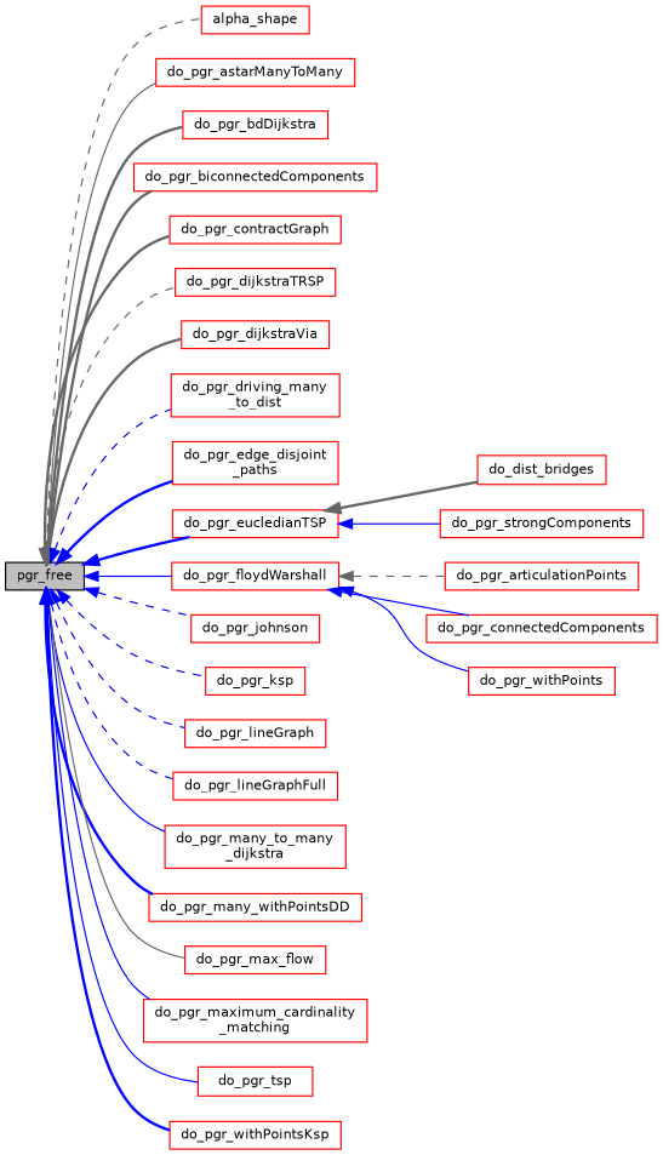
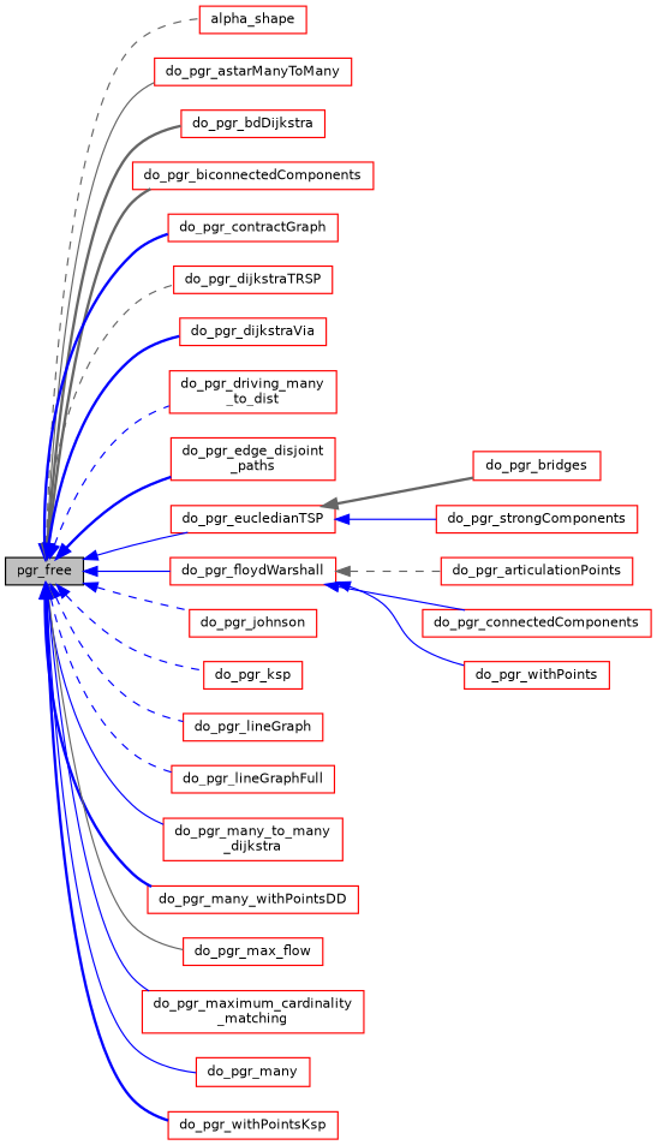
  digraph {
    rankdir=LR
    node [color=red fillcolor=white fontname=Helvetica fontsize=10 shape=record style=filled]
    edge [color=blue dir=back fontname=Helvetica fontsize=10 labelfontname=Helvetica labelfontsize=10 style=solid]
    n1 [color=black fillcolor=grey75 fontcolor=black height=0.2 label=pgr_free width=0.4]
    n2 [height=0.2 label=alpha_shape width=0.4]
    n3 [height=0.2 label=do_pgr_astarManyToMany width=0.4]
    n4 [height=0.2 label=do_pgr_bdDijkstra width=0.4]
    n5 [height=0.2 label=do_pgr_biconnectedComponents width=0.4]
    n6 [height=0.2 label=do_pgr_contractGraph width=0.4]
    n7 [height=0.2 label=do_pgr_dijkstraTRSP width=0.4]
    n8 [height=0.2 label=do_pgr_dijkstraVia width=0.4]
    n9 [height=0.2 label="do_pgr_driving_many\l_to_dist" width=0.4]
    n10 [height=0.2 label="do_pgr_edge_disjoint\l_paths" width=0.4]
    n11 [height=0.2 label=do_pgr_eucledianTSP width=0.4]
    n12 [height=0.2 label=do_pgr_floydWarshall width=0.4]
    n13 [height=0.2 label=do_pgr_johnson width=0.4]
    n14 [height=0.2 label=do_pgr_ksp width=0.4]
    n15 [height=0.2 label=do_pgr_lineGraph width=0.4]
    n16 [height=0.2 label=do_pgr_lineGraphFull width=0.4]
    n17 [height=0.2 label="do_pgr_many_to_many\l_dijkstra" width=0.4]
    n18 [height=0.2 label=do_pgr_many_withPointsDD width=0.4]
    n19 [height=0.2 label=do_pgr_max_flow width=0.4]
    n20 [height=0.2 label="do_pgr_maximum_cardinality\l_matching" width=0.4]
-   n21 [height=0.2 label=do_pgr_tsp width=0.4]
+   n21 [height=0.2 label=do_pgr_many width=0.4]
    n22 [height=0.2 label=do_pgr_withPointsKsp width=0.4]
    n23 [height=0.2 label=do_pgr_articulationPoints width=0.4]
-   n24 [height=0.2 label=do_dist_bridges width=0.4]
+   n24 [height=0.2 label=do_pgr_bridges width=0.4]
    n25 [height=0.2 label=do_pgr_connectedComponents width=0.4]
    n26 [height=0.2 label=do_pgr_strongComponents width=0.4]
    n27 [height=0.2 label=do_pgr_withPoints width=0.4]
    n1 -> n2 [color=gray40 style=dashed]
    n1 -> n3 [color=gray40]
    n1 -> n4 [color=gray40 style=bold]
    n1 -> n5 [color=gray40 style=bold]
-   n1 -> n6 [color=gray40 style=bold]
+   n1 -> n6 [style=bold]
    n1 -> n7 [color=gray40 style=dashed]
-   n1 -> n8 [color=gray40 style=bold]
+   n1 -> n8 [style=bold]
    n1 -> n9 [style=dashed]
    n1 -> n10 [style=bold]
-   n1 -> n11 [style=bold]
+   n1 -> n11
    n1 -> n12
    n1 -> n13 [style=dashed]
    n1 -> n14 [style=dashed]
    n1 -> n15 [style=dashed]
    n1 -> n16 [style=dashed]
    n1 -> n17
    n1 -> n18 [style=bold]
    n1 -> n19 [color=gray40]
    n1 -> n20
    n1 -> n21
    n1 -> n22 [style=bold]
    n11 -> n24 [color=gray40 style=bold]
    n11 -> n26
    n12 -> n23 [color=gray40 style=dashed]
    n12 -> n25
    n12 -> n27
  }
